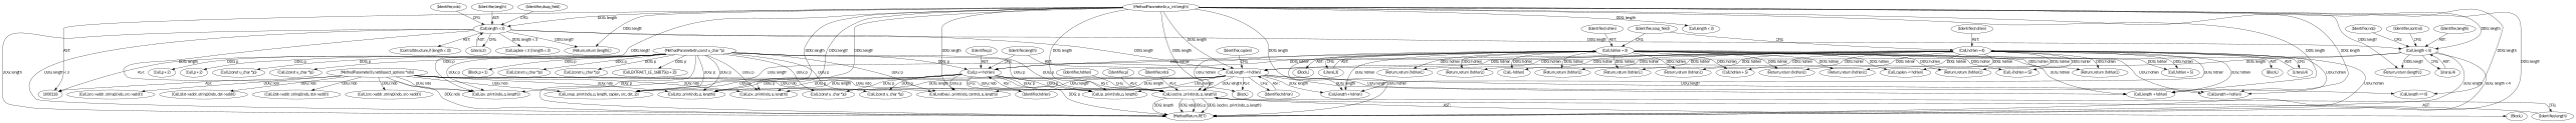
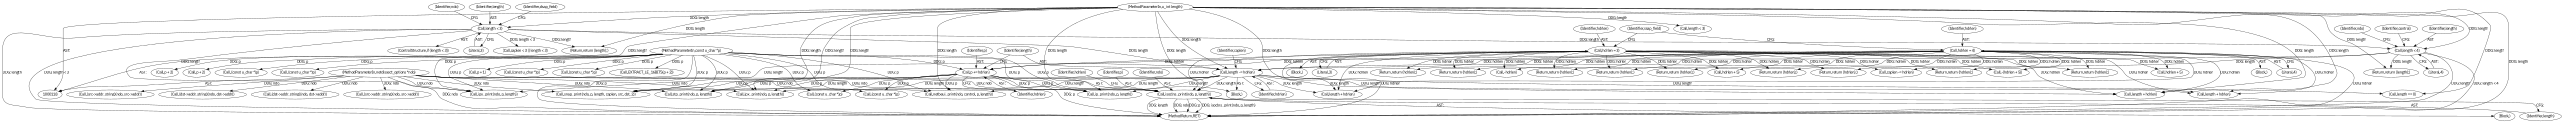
  digraph {
    fontname="IBM Plex Sans"
    node [fontname="IBM Plex Sans"]
    edge [fontname="IBM Plex Sans"]
    n1 [label="(Call,isoclns_print(ndo, p, length))"]
    n2 [label="(Block,)"]
    n3 [label="(MethodReturn,RET)"]
    n4 [label="(Identifier,length)"]
    n5 [label="(MethodParameterIn,netdissect_options *ndo)"]
    n6 [label="(Call,(src->addr_string)(ndo, src->addr))"]
    n7 [label="(Call,(dst->addr_string)(ndo, dst->addr))"]
    n8 [label="(Call,(dst->addr_string)(ndo, dst->addr))"]
    n9 [label="(Call,ipx_print(ndo, p, length))"]
    n10 [label="(Call,snap_print(ndo, p, length, caplen, src, dst, 2))"]
    n11 [label="(Call,stp_print(ndo, p, length))"]
    n12 [label="(Call,ipx_print(ndo, p, length))"]
    n13 [label="(Call,(src->addr_string)(ndo, src->addr))"]
    n14 [label="(Call,netbeui_print(ndo, control, p, length))"]
    n15 [label="(Call,ip_print(ndo, p, length))"]
    1000118
    n17 [label="(Call,p += hdrlen)"]
    n18 [label="(Call,(const u_char *)p)"]
    n19 [label="(Block,)"]
    n20 [label="(Identifier,hdrlen)"]
    n21 [label="(Call,(const u_char *)p)"]
    n22 [label="(Call,hdrlen = 4)"]
    n23 [label="(Call,length -= hdrlen)"]
    n24 [label="(Block,)"]
    n25 [label="(Return,return (hdrlen);)"]
    n26 [label="(Return,return (hdrlen);)"]
    n27 [label="(Call,-hdrlen)"]
    n28 [label="(Literal,4)"]
    n29 [label="(Return,return (hdrlen);)"]
    n30 [label="(Return,return (hdrlen);)"]
    n31 [label="(Return,return (hdrlen);)"]
    n32 [label="(Call,hdrlen + 5)"]
    n33 [label="(Return,return (hdrlen);)"]
    n34 [label="(Return,return (hdrlen);)"]
    n35 [label="(Call,caplen -= hdrlen)"]
    n36 [label="(Call,length + hdrlen)"]
    n37 [label="(Call,length + hdrlen)"]
    n38 [label="(Call,length + hdrlen)"]
    n39 [label="(Return,return (hdrlen);)"]
    n40 [label="(Call,-(hdrlen + 5))"]
    n41 [label="(Return,return (hdrlen);)"]
    n42 [label="(Call,hdrlen + 5)"]
    n43 [label="(Identifier,hdrlen)"]
    n44 [label="(Call,length == 0)"]
    n45 [label="(Call,hdrlen = 3)"]
    n46 [label="(Block,)"]
    n47 [label="(Literal,3)"]
    n48 [label="(MethodParameterIn,const u_char *p)"]
-   n49 [label="(Block,p + 1)"]
+   n49 [label="(Call,p + 1)"]
    n50 [label="(Call,(const u_char *)p)"]
    n51 [label="(Call,(const u_char *)p)"]
    n52 [label="(Call,EXTRACT_LE_16BITS(p + 2))"]
    n53 [label="(Call,p + 2)"]
    n54 [label="(Call,p + 2)"]
    n55 [label="(Call,(const u_char *)p)"]
    n56 [label="(Call,(const u_char *)p)"]
    n57 [label="(Call,length < 3)"]
    n58 [label="(Call,length < 4)"]
    n59 [label="(Return,return (length);)"]
    n60 [label="(ControlStructure,if (length < 3))"]
    n61 [label="(Literal,3)"]
    n62 [label="(Call,caplen < 3 || length < 3)"]
    n63 [label="(Return,return (length);)"]
    n64 [label="(Literal,4)"]
    n65 [label="(MethodParameterIn,u_int length)"]
    n66 [label="(Call,length < 3)"]
    n67 [label="(Identifier,caplen)"]
    n68 [label="(Identifier,ndo)"]
    n69 [label="(Identifier,hdrlen)"]
    n70 [label="(Identifier,length)"]
    n71 [label="(Identifier,hdrlen)"]
    n72 [label="(Identifier,ndo)"]
    n73 [label="(Identifier,length)"]
    n74 [label="(Identifier,p)"]
    n75 [label="(Identifier,control)"]
    n76 [label="(Identifier,dsap_field)"]
    n77 [label="(Identifier,hdrlen)"]
    n78 [label="(Identifier,length)"]
    n79 [label="(Identifier,p)"]
    n80 [label="(Identifier,ndo)"]
    n81 [label="(Identifier,ssap_field)"]
    n1 -> n2 [label="AST: "]
    n1 -> n3 [label="DDG: length"]
    n1 -> n3 [label="DDG: ndo"]
    n1 -> n3 [label="DDG: p"]
    n1 -> n3 [label="DDG: isoclns_print(ndo, p, length)"]
    n1 -> n4 [label="CFG: "]
    n4 -> n1 [label="AST: "]
    n5 -> n1 [label="DDG: ndo"]
    n5 -> n3 [label="DDG: ndo"]
    n5 -> n6 [label="DDG: ndo"]
    n5 -> n7 [label="DDG: ndo"]
    n5 -> n8 [label="DDG: ndo"]
    n5 -> n9 [label="DDG: ndo"]
    n5 -> n10 [label="DDG: ndo"]
    n5 -> n11 [label="DDG: ndo"]
    n5 -> n12 [label="DDG: ndo"]
    n5 -> n13 [label="DDG: ndo"]
    n5 -> n14 [label="DDG: ndo"]
    n5 -> n15 [label="DDG: ndo"]
    n5 -> 1000118 [label="AST: "]
    n17 -> n1 [label="DDG: p"]
    n17 -> n3 [label="DDG: p"]
    n17 -> n10 [label="DDG: p"]
    n17 -> n11 [label="DDG: p"]
    n17 -> n12 [label="DDG: p"]
    n17 -> n14 [label="DDG: p"]
    n17 -> n15 [label="DDG: p"]
    n17 -> n18 [label="DDG: p"]
    n17 -> n19 [label="AST: "]
    n17 -> n20 [label="CFG: "]
    n17 -> n21 [label="DDG: p"]
    n20 -> n17 [label="AST: "]
    n22 -> n3 [label="DDG: hdrlen"]
    n22 -> n17 [label="DDG: hdrlen"]
    n22 -> n23 [label="DDG: hdrlen"]
    n22 -> n24 [label="AST: "]
    n22 -> n25 [label="DDG: hdrlen"]
    n22 -> n26 [label="DDG: hdrlen"]
    n22 -> n27 [label="DDG: hdrlen"]
    n22 -> n28 [label="CFG: "]
    n22 -> n29 [label="DDG: hdrlen"]
    n22 -> n30 [label="DDG: hdrlen"]
    n22 -> n31 [label="DDG: hdrlen"]
    n22 -> n32 [label="DDG: hdrlen"]
    n22 -> n33 [label="DDG: hdrlen"]
    n22 -> n34 [label="DDG: hdrlen"]
    n22 -> n35 [label="DDG: hdrlen"]
    n22 -> n36 [label="DDG: hdrlen"]
    n22 -> n37 [label="DDG: hdrlen"]
    n22 -> n38 [label="DDG: hdrlen"]
    n22 -> n39 [label="DDG: hdrlen"]
    n22 -> n40 [label="DDG: hdrlen"]
    n22 -> n41 [label="DDG: hdrlen"]
    n22 -> n42 [label="DDG: hdrlen"]
    n23 -> n1 [label="DDG: length"]
    n23 -> n10 [label="DDG: length"]
    n23 -> n11 [label="DDG: length"]
    n23 -> n12 [label="DDG: length"]
    n23 -> n14 [label="DDG: length"]
    n23 -> n15 [label="DDG: length"]
    n23 -> n19 [label="AST: "]
    n23 -> n36 [label="DDG: length"]
    n23 -> n37 [label="DDG: length"]
    n23 -> n38 [label="DDG: length"]
    n23 -> n43 [label="CFG: "]
    n23 -> n44 [label="DDG: length"]
    n28 -> n22 [label="AST: "]
    n43 -> n23 [label="AST: "]
    n45 -> n1 [label="DDG: hdrlen"]
    n45 -> n3 [label="DDG: hdrlen"]
    n45 -> n17 [label="DDG: hdrlen"]
    n45 -> n25 [label="DDG: hdrlen"]
    n45 -> n26 [label="DDG: hdrlen"]
    n45 -> n27 [label="DDG: hdrlen"]
    n45 -> n29 [label="DDG: hdrlen"]
    n45 -> n30 [label="DDG: hdrlen"]
    n45 -> n31 [label="DDG: hdrlen"]
    n45 -> n32 [label="DDG: hdrlen"]
    n45 -> n33 [label="DDG: hdrlen"]
    n45 -> n34 [label="DDG: hdrlen"]
    n45 -> n35 [label="DDG: hdrlen"]
    n45 -> n36 [label="DDG: hdrlen"]
    n45 -> n37 [label="DDG: hdrlen"]
    n45 -> n38 [label="DDG: hdrlen"]
    n45 -> n39 [label="DDG: hdrlen"]
    n45 -> n40 [label="DDG: hdrlen"]
    n45 -> n41 [label="DDG: hdrlen"]
    n45 -> n42 [label="DDG: hdrlen"]
    n45 -> n46 [label="AST: "]
    n45 -> n47 [label="CFG: "]
    n47 -> n45 [label="AST: "]
    n48 -> n1 [label="DDG: p"]
    n48 -> n3 [label="DDG: p"]
    n48 -> n9 [label="DDG: p"]
    n48 -> n10 [label="DDG: p"]
    n48 -> n11 [label="DDG: p"]
    n48 -> n12 [label="DDG: p"]
    n48 -> n14 [label="DDG: p"]
    n48 -> n15 [label="DDG: p"]
    n48 -> 1000118 [label="AST: "]
    n48 -> n17 [label="DDG: p"]
    n48 -> n18 [label="DDG: p"]
    n48 -> n21 [label="DDG: p"]
    n48 -> n49 [label="DDG: p"]
    n48 -> n50 [label="DDG: p"]
    n48 -> n51 [label="DDG: p"]
    n48 -> n52 [label="DDG: p"]
    n48 -> n53 [label="DDG: p"]
    n48 -> n54 [label="DDG: p"]
    n48 -> n55 [label="DDG: p"]
    n48 -> n56 [label="DDG: p"]
    n57 -> n3 [label="DDG: length"]
    n57 -> n3 [label="DDG: length < 3"]
    n57 -> n9 [label="DDG: length"]
    n57 -> n23 [label="DDG: length"]
    n57 -> n58 [label="DDG: length"]
    n57 -> n59 [label="DDG: length"]
    n57 -> n60 [label="AST: "]
    n57 -> n61 [label="CFG: "]
    n57 -> n62 [label="DDG: length < 3"]
    n58 -> n3 [label="DDG: length"]
    n58 -> n3 [label="DDG: length < 4"]
    n58 -> n9 [label="DDG: length"]
    n58 -> n23 [label="DDG: length"]
    n58 -> n63 [label="DDG: length"]
    n58 -> n64 [label="CFG: "]
    n61 -> n57 [label="AST: "]
    n64 -> n58 [label="AST: "]
    n65 -> n1 [label="DDG: length"]
    n65 -> n3 [label="DDG: length"]
    n65 -> n9 [label="DDG: length"]
    n65 -> n10 [label="DDG: length"]
    n65 -> n11 [label="DDG: length"]
    n65 -> n12 [label="DDG: length"]
    n65 -> n14 [label="DDG: length"]
    n65 -> n15 [label="DDG: length"]
    n65 -> 1000118 [label="AST: "]
    n65 -> n23 [label="DDG: length"]
    n65 -> n36 [label="DDG: length"]
    n65 -> n37 [label="DDG: length"]
    n65 -> n38 [label="DDG: length"]
    n65 -> n44 [label="DDG: length"]
    n65 -> n57 [label="DDG: length"]
    n65 -> n58 [label="DDG: length"]
    n65 -> n59 [label="DDG: length"]
    n65 -> n63 [label="DDG: length"]
    n65 -> n66 [label="DDG: length"]
    n67 -> n23 [label="CFG: "]
    n68 -> n57 [label="CFG: "]
    n69 -> n1 [label="CFG: "]
    n70 -> n57 [label="AST: "]
    n71 -> n45 [label="AST: "]
    n72 -> n58 [label="CFG: "]
    n73 -> n17 [label="CFG: "]
    n73 -> n23 [label="AST: "]
    n74 -> n1 [label="AST: "]
    n75 -> n58 [label="CFG: "]
    n76 -> n57 [label="CFG: "]
    n77 -> n22 [label="AST: "]
    n78 -> n58 [label="AST: "]
    n79 -> n17 [label="AST: "]
    n80 -> n1 [label="AST: "]
    n81 -> n22 [label="CFG: "]
    n81 -> n45 [label="CFG: "]
  }
